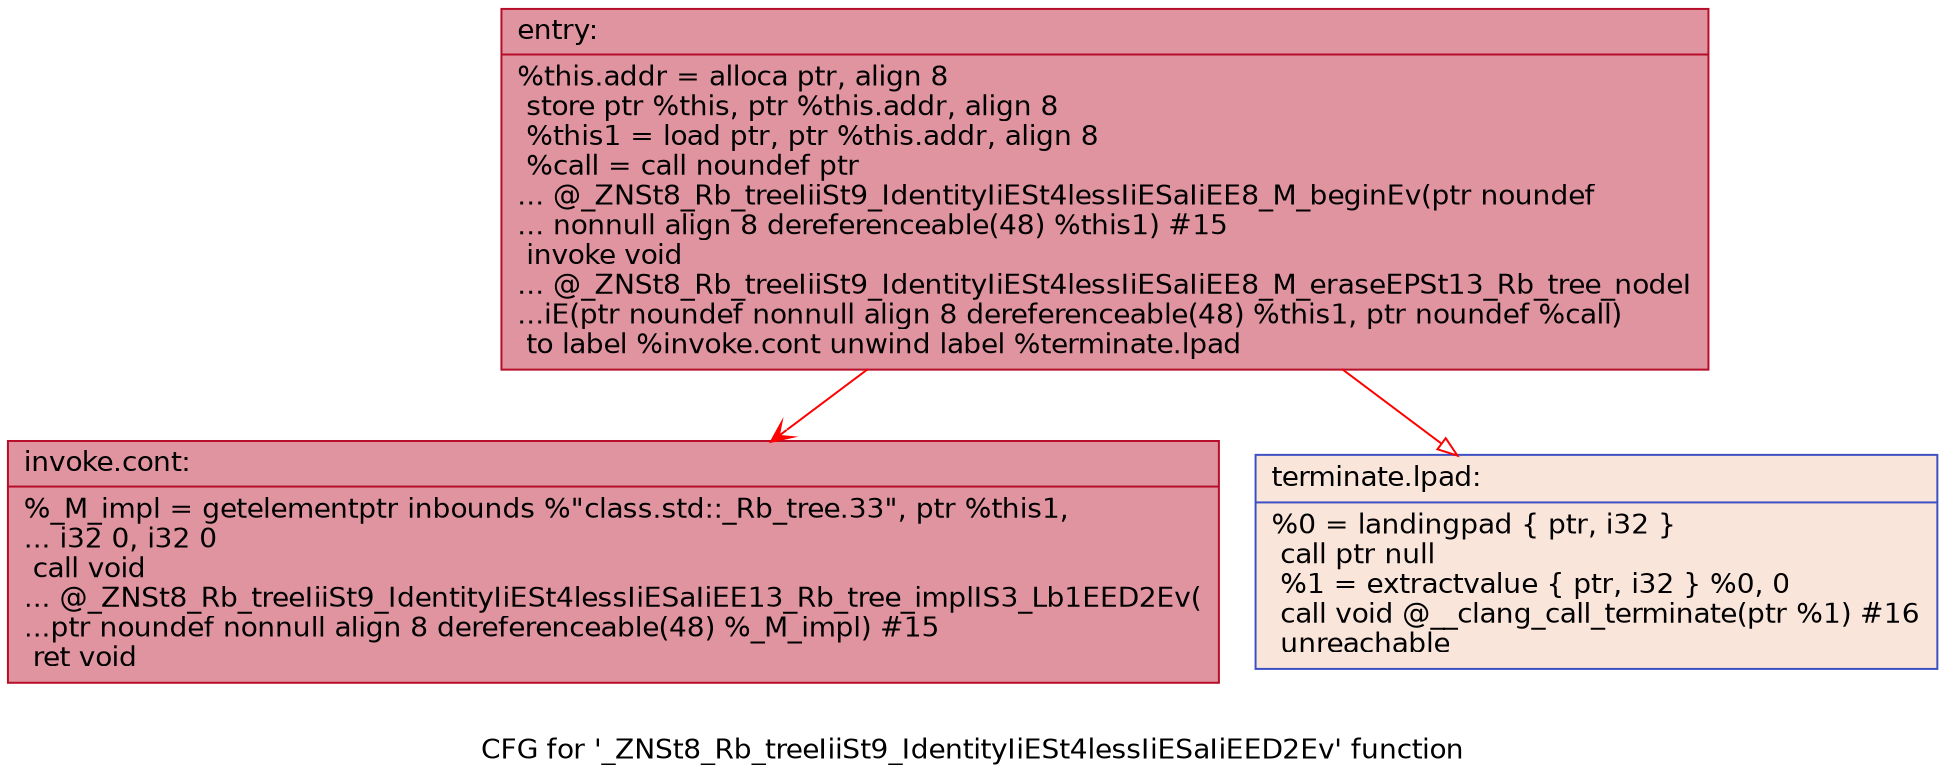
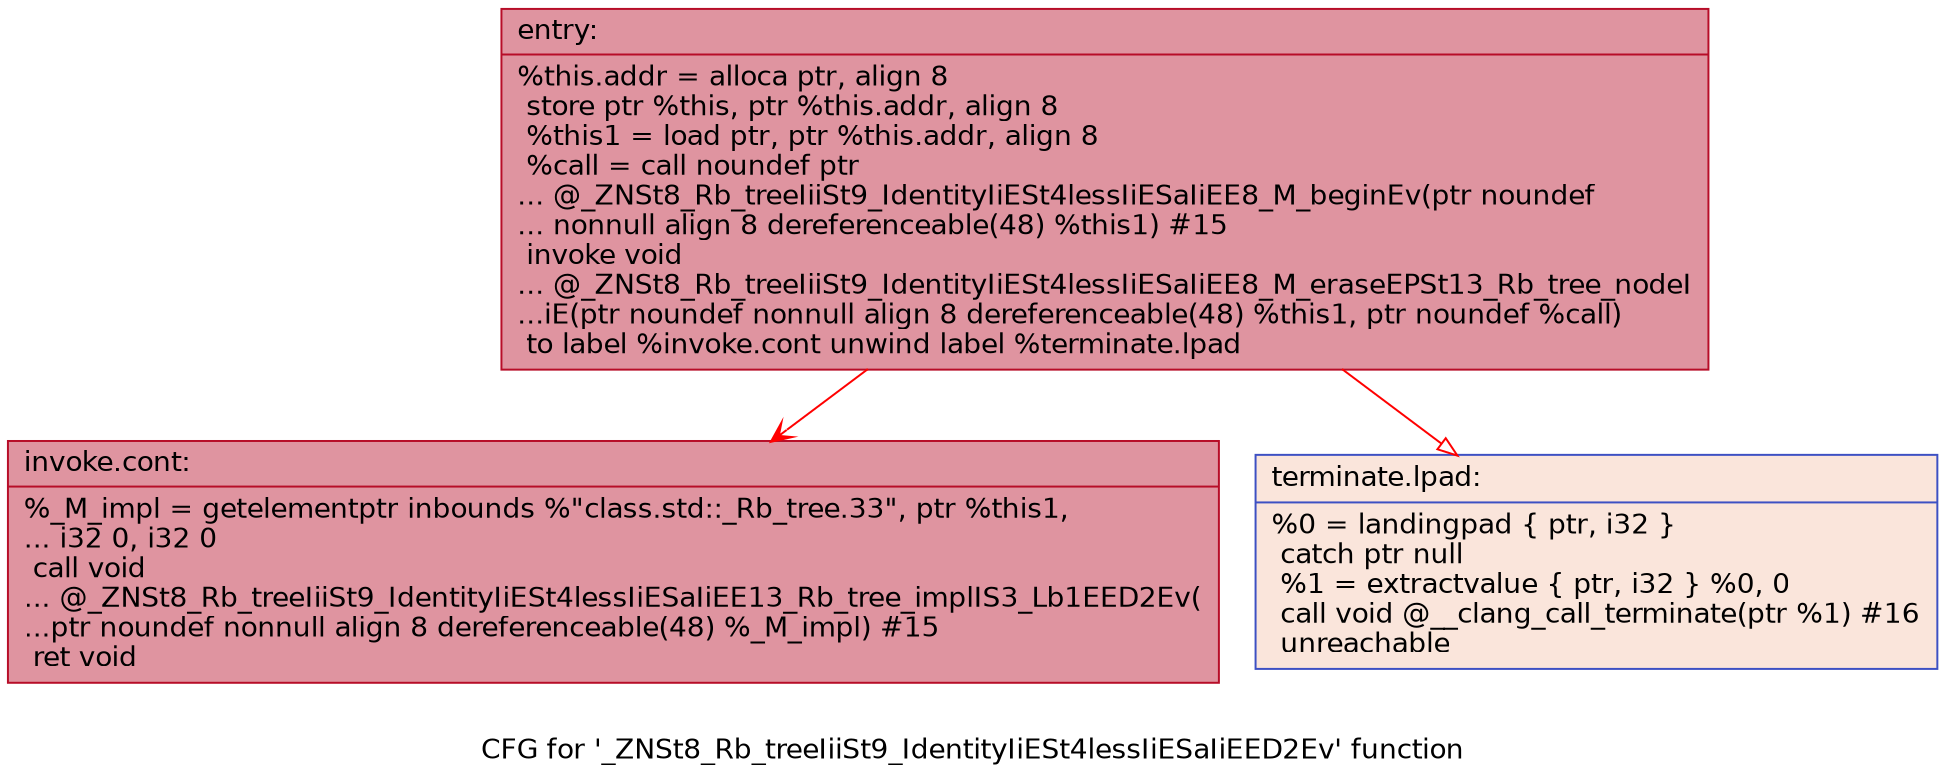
  digraph {
    label="CFG for '_ZNSt8_Rb_treeIiiSt9_IdentityIiESt4lessIiESaIiEED2Ev' function"
    fontname="DejaVu Sans"
    node [color="#b70d28ff" fillcolor="#b70d2870" fontname="DejaVu Sans" shape=record style=filled]
    edge [color=red fontname="DejaVu Sans"]
    n1 [label="{entry:\l|  %this.addr = alloca ptr, align 8\l  store ptr %this, ptr %this.addr, align 8\l  %this1 = load ptr, ptr %this.addr, align 8\l  %call = call noundef ptr\l... @_ZNSt8_Rb_treeIiiSt9_IdentityIiESt4lessIiESaIiEE8_M_beginEv(ptr noundef\l... nonnull align 8 dereferenceable(48) %this1) #15\l  invoke void\l... @_ZNSt8_Rb_treeIiiSt9_IdentityIiESt4lessIiESaIiEE8_M_eraseEPSt13_Rb_tree_nodeI\l...iE(ptr noundef nonnull align 8 dereferenceable(48) %this1, ptr noundef %call)\l          to label %invoke.cont unwind label %terminate.lpad\l}"]
    n2 [label="{invoke.cont:\l|  %_M_impl = getelementptr inbounds %\"class.std::_Rb_tree.33\", ptr %this1,\l... i32 0, i32 0\l  call void\l... @_ZNSt8_Rb_treeIiiSt9_IdentityIiESt4lessIiESaIiEE13_Rb_tree_implIS3_Lb1EED2Ev(\l...ptr noundef nonnull align 8 dereferenceable(48) %_M_impl) #15\l  ret void\l}"]
-   n3 [color="#3d50c3ff" fillcolor="#f4c5ad70" label="{terminate.lpad:\l|  %0 = landingpad \{ ptr, i32 \}\l          call ptr null\l  %1 = extractvalue \{ ptr, i32 \} %0, 0\l  call void @__clang_call_terminate(ptr %1) #16\l  unreachable\l}"]
+   n3 [color="#3d50c3ff" fillcolor="#f4c5ad70" label="{terminate.lpad:\l|  %0 = landingpad \{ ptr, i32 \}\l          catch ptr null\l  %1 = extractvalue \{ ptr, i32 \} %0, 0\l  call void @__clang_call_terminate(ptr %1) #16\l  unreachable\l}"]
    n1 -> n2 [arrowhead=vee]
    n1 -> n3 [arrowhead=onormal]
  }
